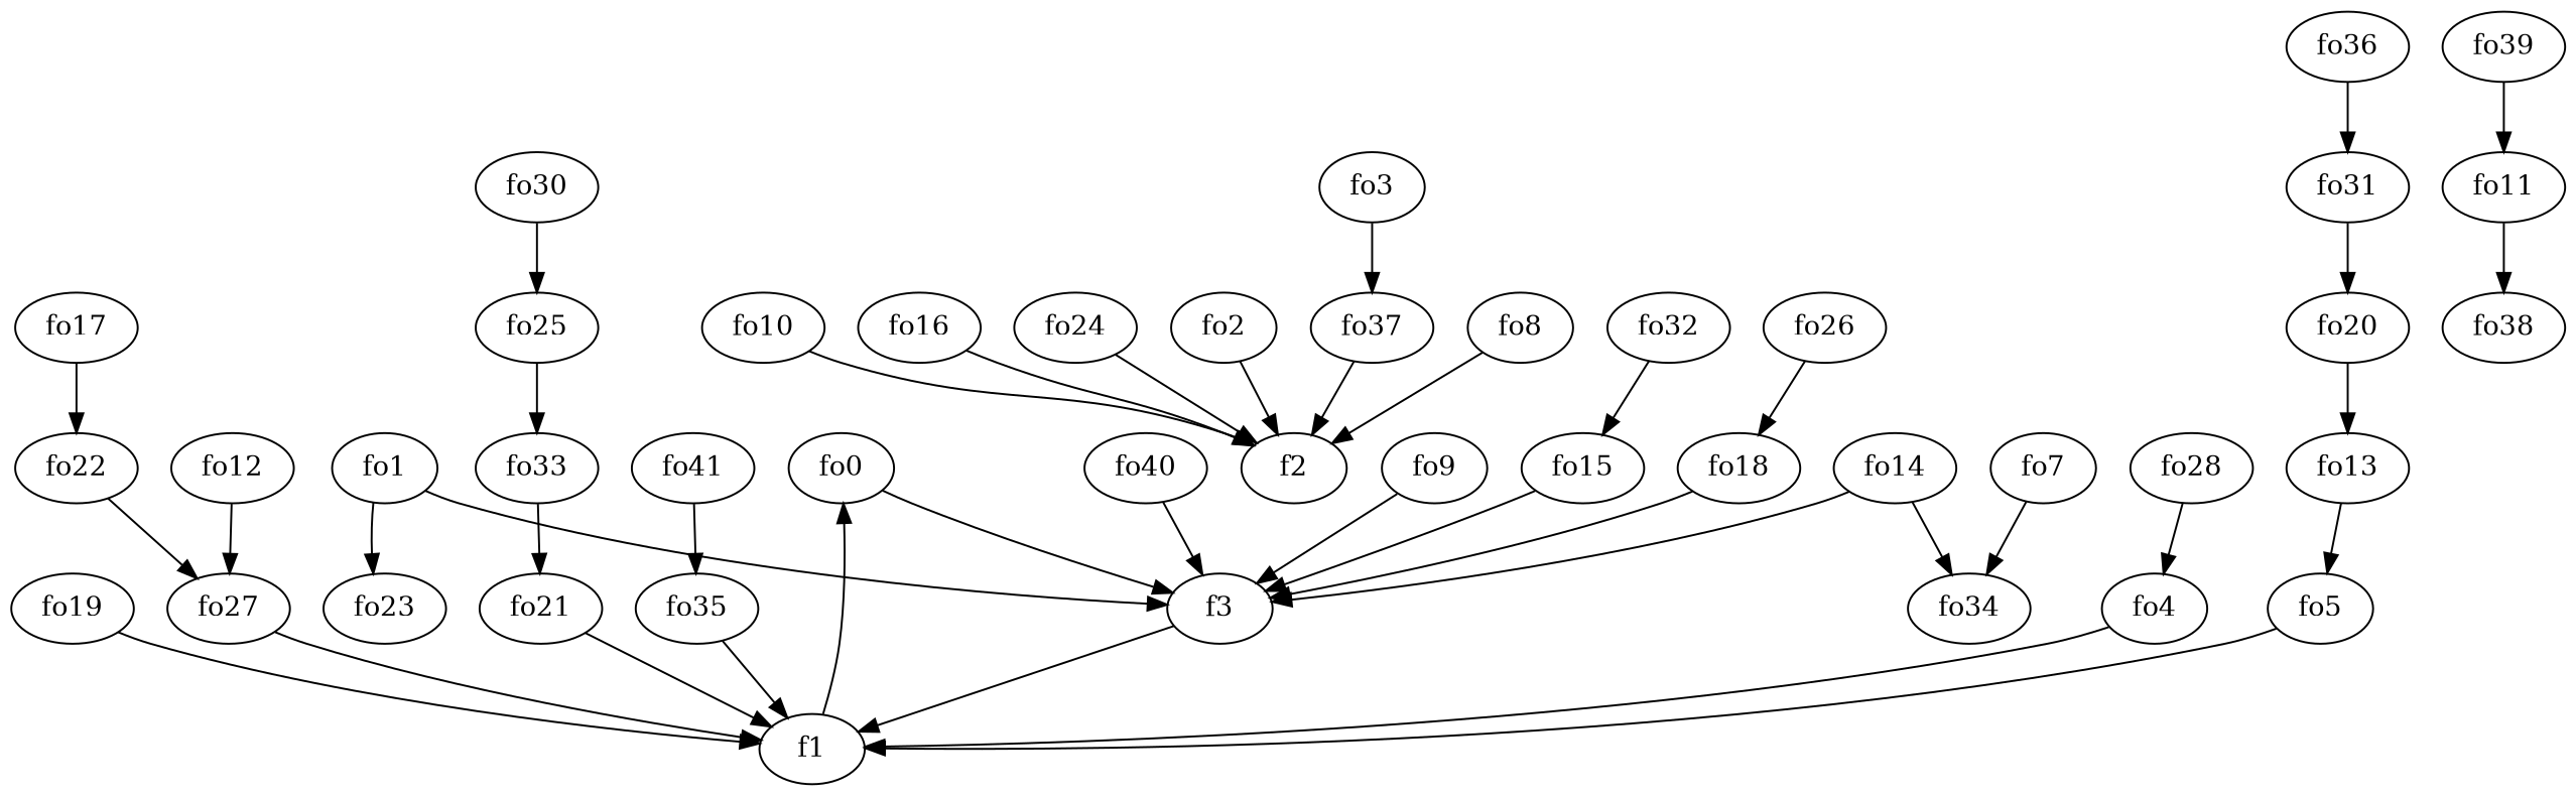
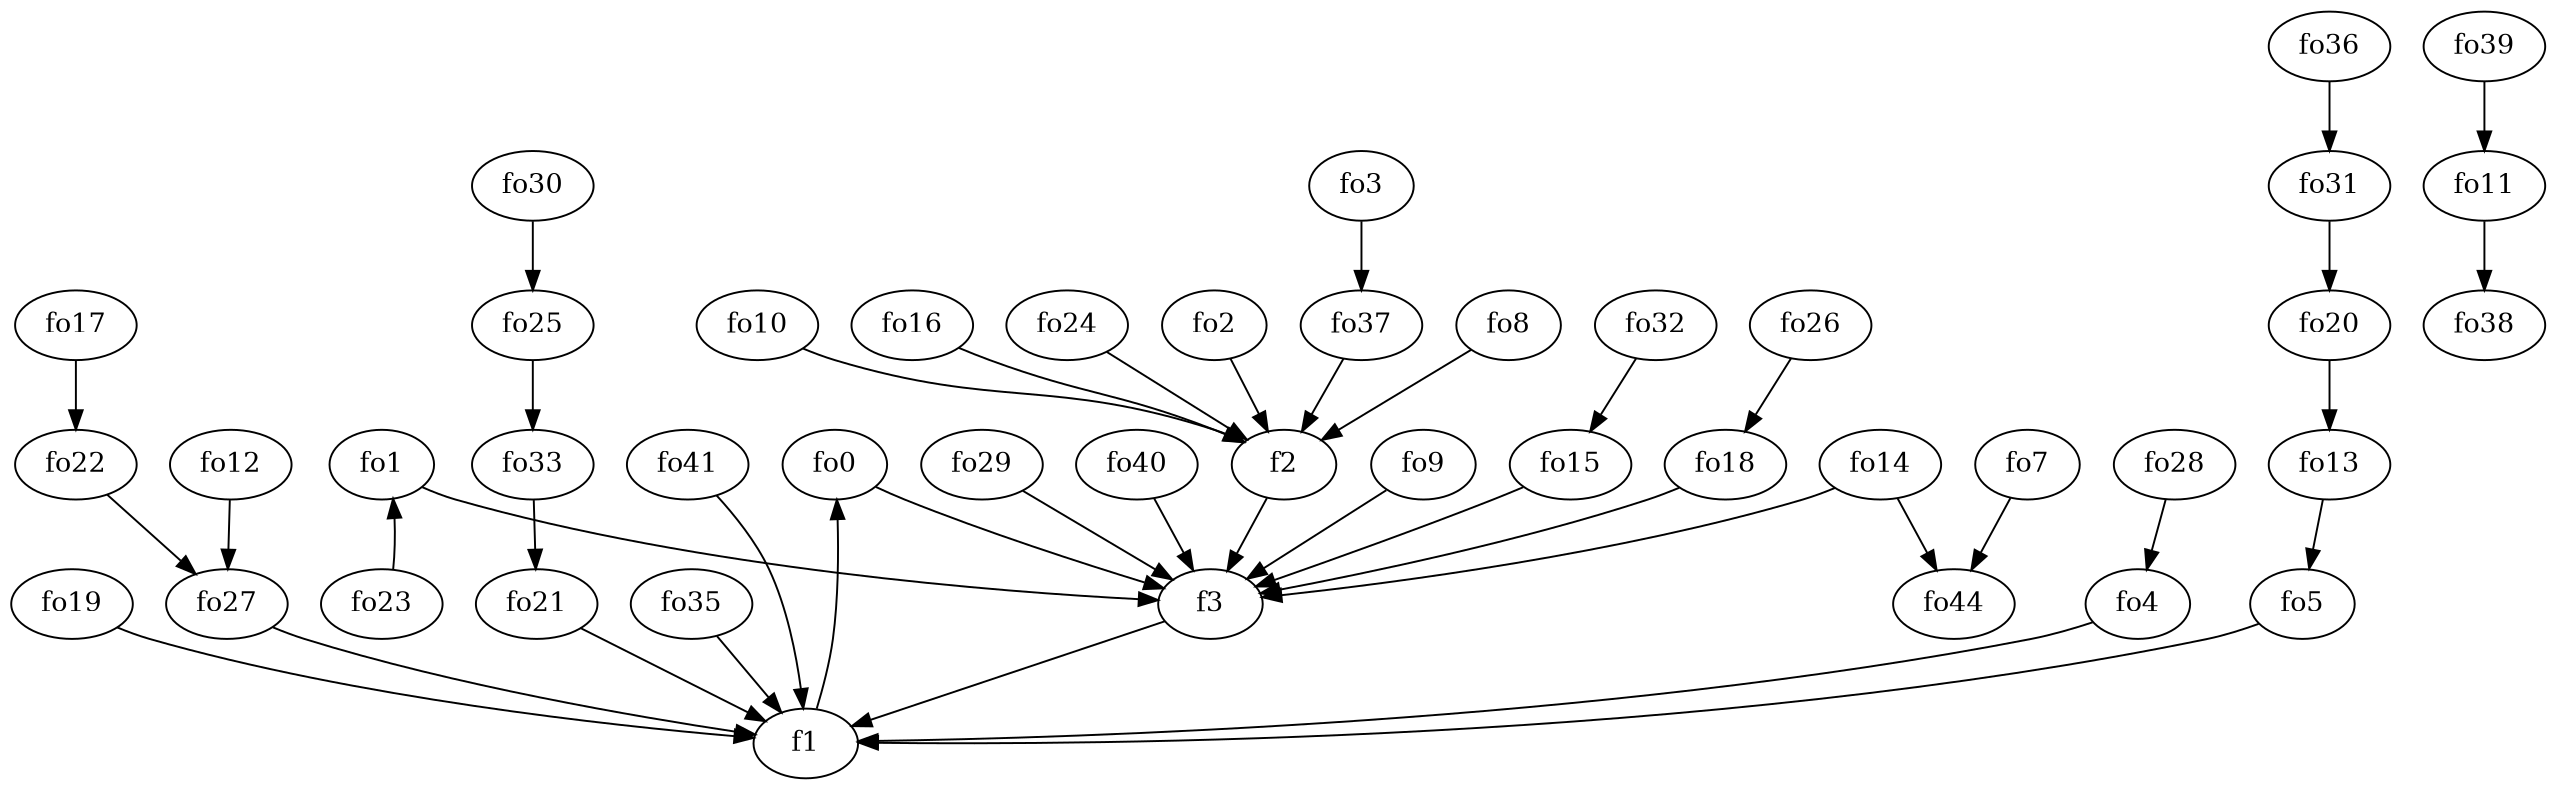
  strict digraph {
    edge [weight=2]
    n1 [label=fo0]
    f1
    f3
    f2
    fo1
    fo2
    fo3
    fo37
    fo4
    fo5
    fo7
-   fo34
+   fo34 [label=fo44]
    fo8
    fo9
    fo10
    fo11
    fo38
    fo12
    fo27
    fo13
    fo14
    fo15
    fo16
    fo17
    fo22
    fo18
    fo19
    fo20
    fo21
    fo23
    fo24
    fo25
    fo33
    fo26
    fo28
+   fo29
    fo30
    fo31
    fo32
    fo35
    fo36
    fo39
    fo40
    fo41
    n1 -> f3
    f1 -> n1
    f3 -> f1
+   f2 -> f3
    fo1 -> f3
    fo2 -> f2
    fo3 -> fo37
    fo37 -> f2
    fo4 -> f1
    fo5 -> f1
    fo7 -> fo34
    fo8 -> f2
    fo9 -> f3
    fo10 -> f2
    fo11 -> fo38
    fo12 -> fo27
    fo27 -> f1
    fo13 -> fo5
    fo14 -> f3
    fo14 -> fo34
    fo15 -> f3
    fo16 -> f2
    fo17 -> fo22
    fo22 -> fo27
    fo18 -> f3
    fo19 -> f1
    fo20 -> fo13
    fo21 -> f1
-   fo1 -> fo23
+   fo23 -> fo1
    fo24 -> f2
    fo25 -> fo33
    fo33 -> fo21
    fo26 -> fo18
    fo28 -> fo4
+   fo29 -> f3
    fo30 -> fo25
    fo31 -> fo20
    fo32 -> fo15
    fo35 -> f1
    fo36 -> fo31
    fo39 -> fo11
    fo40 -> f3
-   fo41 -> fo35
+   fo41 -> f1
  }
